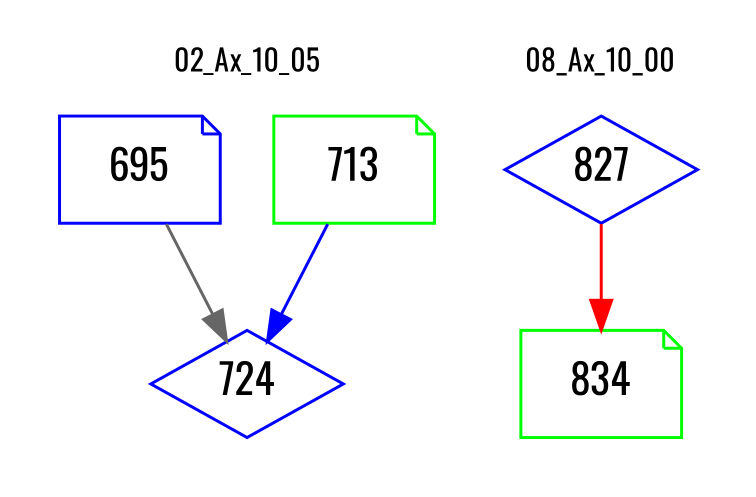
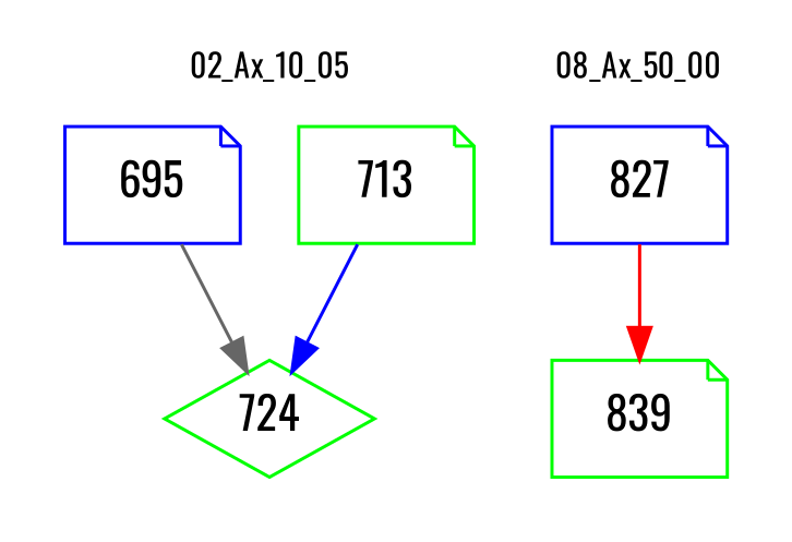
  digraph {
    fontname=Oswald
    node [color=green fontname=Oswald shape=note]
    edge [fontname=Oswald]
    n1 [label=713]
    n2 [color=blue label=695]
-   n3 [color=blue label=724 shape=diamond]
-   n4 [color=blue label=827 shape=diamond]
-   n5 [label=834]
+   n3 [label=724 shape=diamond]
+   n4 [color=blue label=827]
+   n5 [label=839]
    subgraph cluster_1 {
      color=white
      fontsize=10
      label="02_Ax_10_05"
      n1
      n2
      n3
    }
    subgraph cluster_2 {
      color=white
      fontsize=10
-     label="08_Ax_10_00"
+     label="08_Ax_50_00"
      n4
      n5
    }
    n1 -> n3 [color=blue]
    n2 -> n3 [color=gray40]
    n4 -> n5 [color=red]
  }
